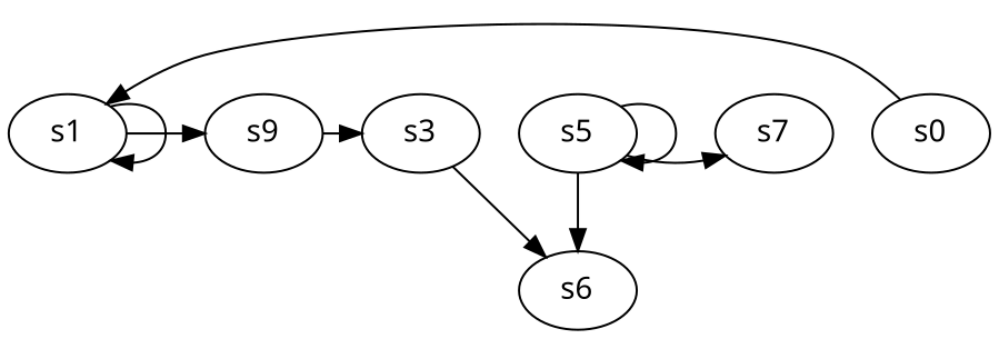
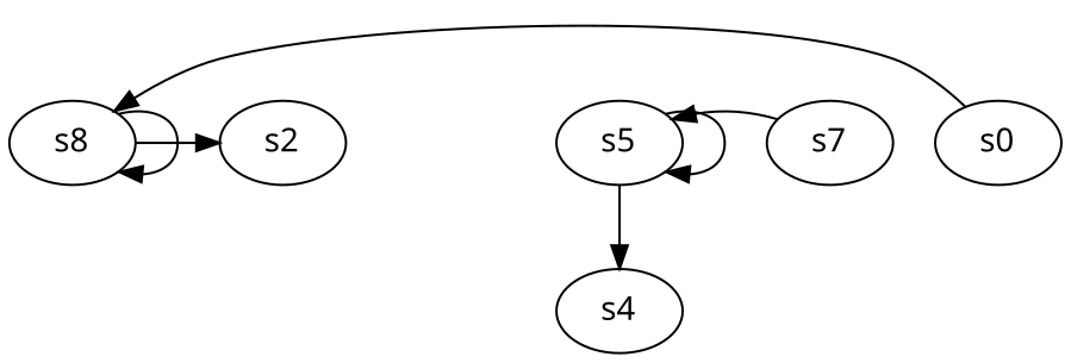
  digraph {
    fontname="Noto Sans"
    node [fontname="Noto Sans" player=0]
    edge [constraint="time % 4 == 0" fontname="Noto Sans"]
-   s1 [player=1]
+   s1 [player=1 label=s8]
    s0
-   s2 [label=s9]
-   s3 [player=1]
-   s4 [label=s6]
+   s2
+   s4
    s5 [player=1]
    n7 [label=s7]
    s1 -> s1
    s1 -> s2 [constraint="time % 2 == 0"]
    s0 -> s1 [constraint="time == 13"]
-   s2 -> s3 [constraint="time % 2 == 1"]
-   s3 -> s4 [constraint="time % 2 == 1"]
    s5 -> s4 [constraint=""]
    s5 -> s5
-   s5 -> n7 [constraint="time == 0 || time == 12"]
+   n7 -> s5 [constraint="time == 0 || time == 12"]
  }
